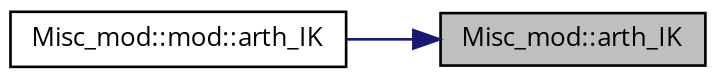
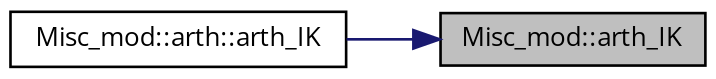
  digraph {
    rankdir=RL
    fontname="Open Sans"
    node [color=black fontname="Open Sans" fontsize=10 shape=record style=filled]
    n1 [fillcolor=grey75 fontcolor=black height=0.2 label="Misc_mod::arth_IK" width=0.4]
-   n2 [fillcolor=white height=0.2 label="Misc_mod::mod::arth_IK" width=0.4]
+   n2 [fillcolor=white height=0.2 label="Misc_mod::arth::arth_IK" width=0.4]
    n1 -> n2 [color=midnightblue dir=back fontname="Open Sans" fontsize=10 labelfontname=Helvetica labelfontsize=10 style=solid]
  }
